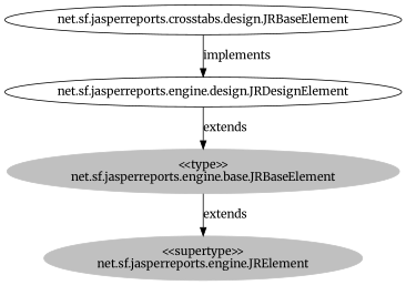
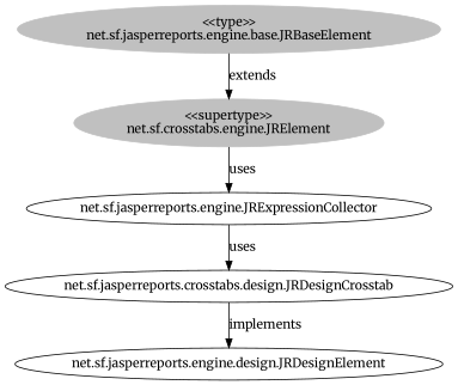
  digraph {
    fontname=Merriweather
    node [fontname=Merriweather]
    edge [fontname=Merriweather]
    n1 [color=grey label="<<type>>\nnet.sf.jasperreports.engine.base.JRBaseElement" style=filled]
-   n2 [color=grey label="<<supertype>>\nnet.sf.jasperreports.engine.JRElement" style=filled]
-   n4 [label="net.sf.jasperreports.crosstabs.design.JRBaseElement"]
+   n2 [color=grey label="<<supertype>>\nnet.sf.crosstabs.engine.JRElement" style=filled]
+   n3 [label="net.sf.jasperreports.engine.JRExpressionCollector"]
+   n4 [label="net.sf.jasperreports.crosstabs.design.JRDesignCrosstab"]
    n5 [label="net.sf.jasperreports.engine.design.JRDesignElement"]
    n1 -> n2 [label=extends]
+   n2 -> n3 [label=uses]
+   n3 -> n4 [label=uses]
    n4 -> n5 [label=implements]
-   n5 -> n1 [label=extends]
  }
